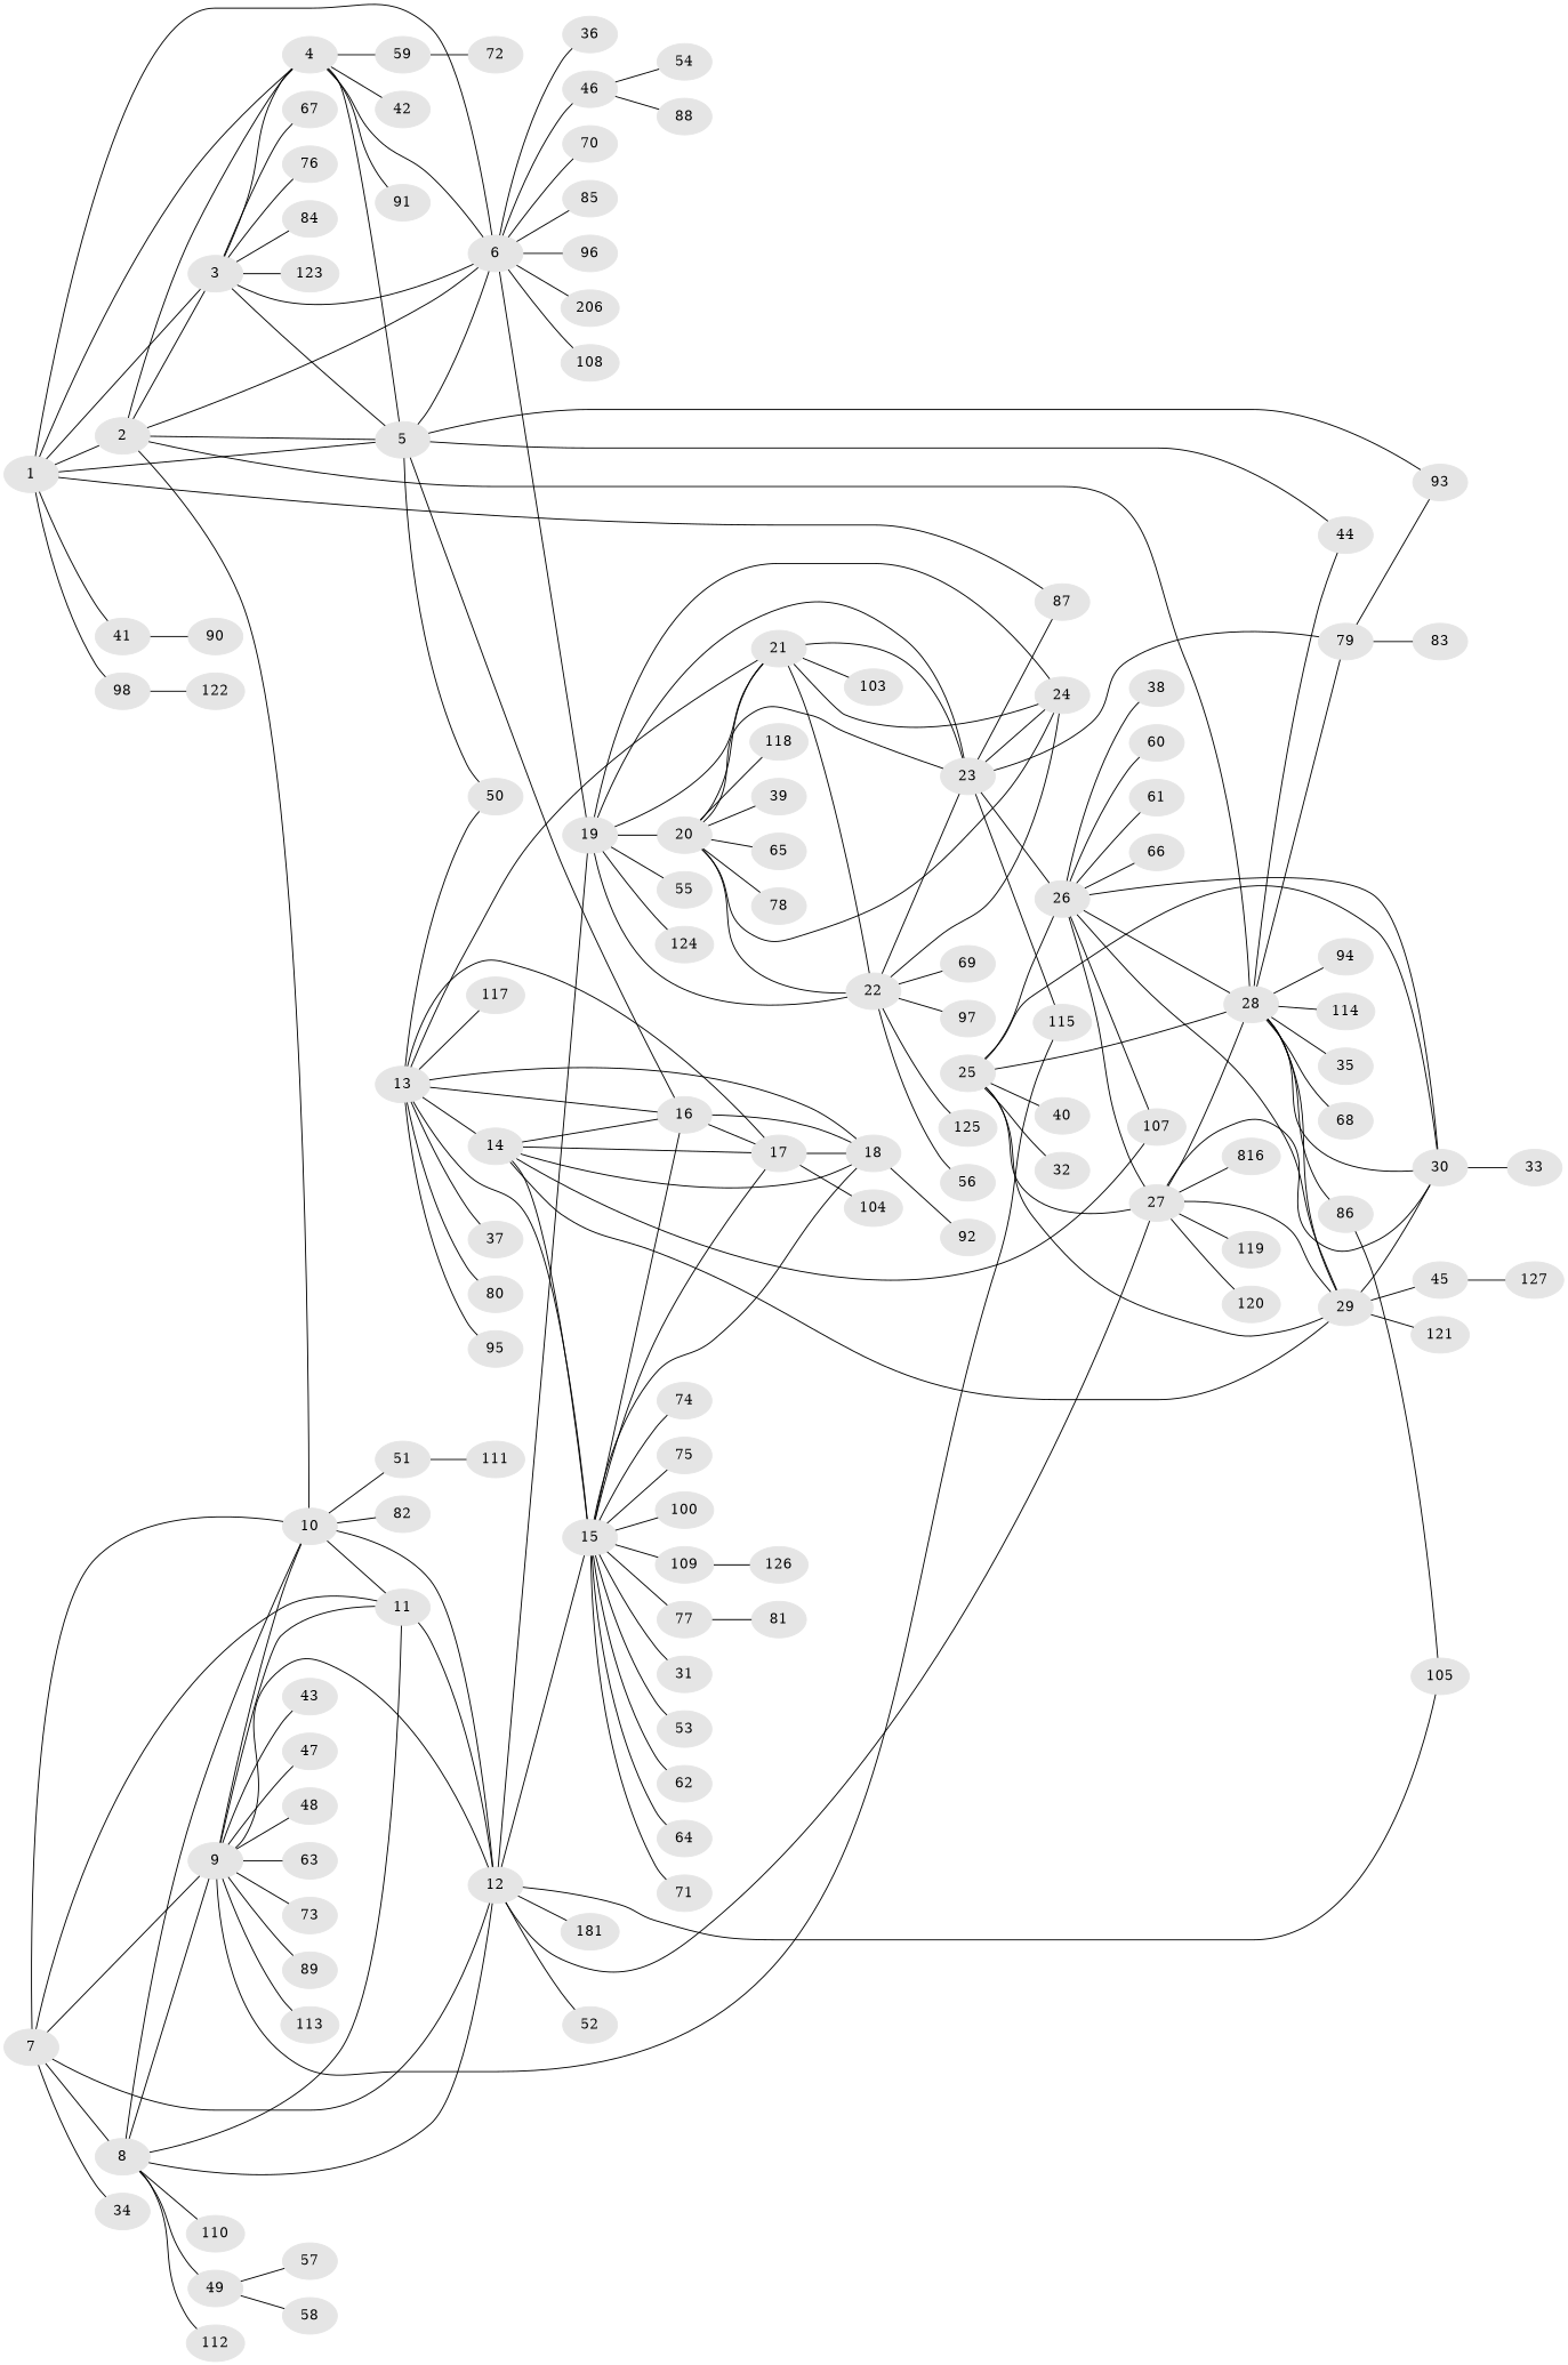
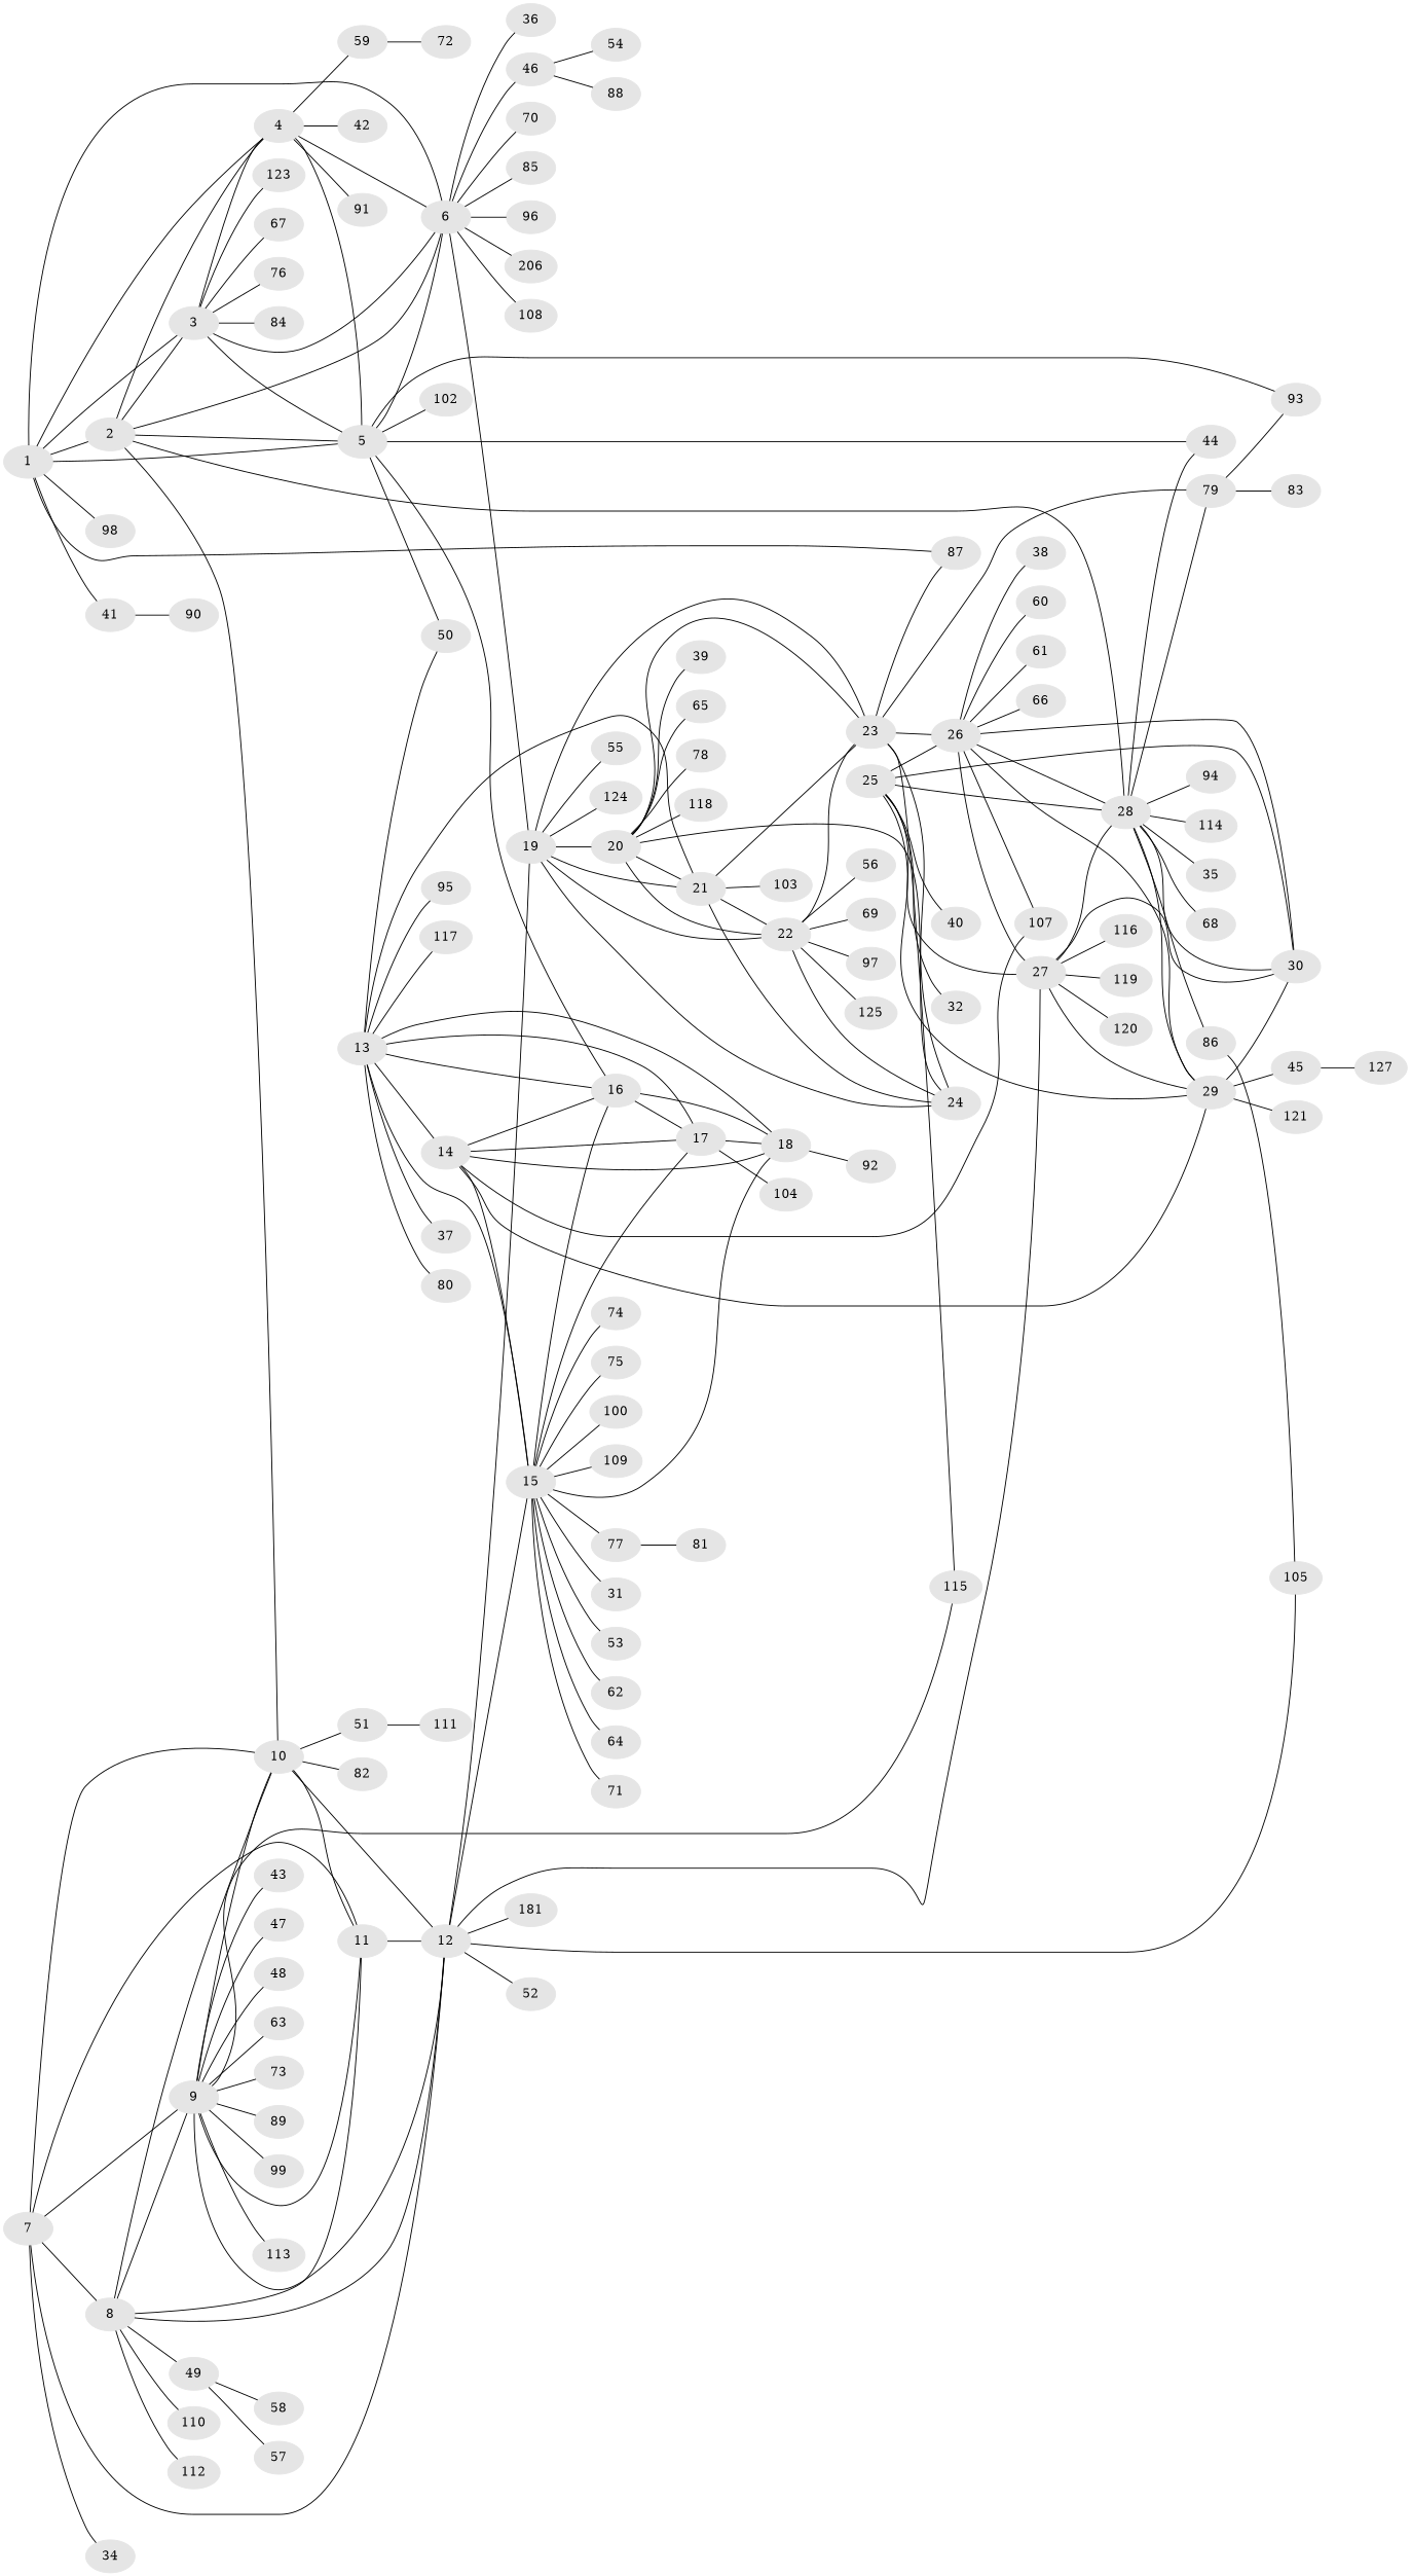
  graph {
    rankdir=LR
    node [color=gray90 style=filled]
    1
    2
    3
    4
    5
    6
    41
    87
    98
    10
    28
    67
    76
    84
    123
    42
    59
    91
    16
    44
    50
    93
+   102
    19
    36
    46
    70
    85
    96
    n30 [label=206]
    108
    90
-   122
    11
    12
    51
    82
    29
    79
    30
    35
    68
    86
    94
    114
    72
    17
    18
    21
    20
    22
    23
    24
    55
    124
    54
    88
    7
    8
    9
    34
    49
    110
    112
    43
    47
    48
    63
    73
    89
+   99
    113
    115
    15
    27
    52
    n77 [label=181]
    105
    57
    58
    111
    31
    53
    62
    64
    71
    74
    75
    77
    100
    109
-   116 [label=816]
+   116
    119
    120
    13
    14
    37
    80
    95
    117
    107
    104
    92
    103
    45
    121
    81
-   126
    39
    65
    78
    118
    56
    69
    97
    125
    26
    38
    60
    61
    66
    83
    25
    32
    40
-   33
    127
    1 -- 2
    1 -- 3
    1 -- 4
    1 -- 5
    1 -- 6
    1 -- 41
    1 -- 87
    1 -- 98
    2 -- 3
    2 -- 4
    2 -- 5
    2 -- 6
    2 -- 10
    2 -- 28
    3 -- 4
    3 -- 5
    3 -- 6
    3 -- 67
    3 -- 76
    3 -- 84
    3 -- 123
    4 -- 5
    4 -- 6
    4 -- 42
    4 -- 59
    4 -- 91
    5 -- 6
    5 -- 16
    5 -- 44
    5 -- 50
    5 -- 93
+   5 -- 102
    6 -- 19
    6 -- 36
    6 -- 46
    6 -- 70
    6 -- 85
    6 -- 96
    6 -- n30
    6 -- 108
    41 -- 90
-   98 -- 122
    10 -- 11
    10 -- 12
    10 -- 51
    10 -- 82
    28 -- 44
    28 -- 29
    28 -- 79
    28 -- 30
    28 -- 35
    28 -- 68
    28 -- 86
    28 -- 94
    28 -- 114
    59 -- 72
    16 -- 17
    16 -- 18
    19 -- 21
    19 -- 20
    19 -- 22
    19 -- 23
    19 -- 24
    19 -- 55
    19 -- 124
    46 -- 54
    46 -- 88
    11 -- 12
    12 -- 19
    12 -- 15
    12 -- 27
    12 -- 52
    12 -- n77
    12 -- 105
    51 -- 111
    29 -- 30
    29 -- 45
    29 -- 121
    79 -- 93
    79 -- 83
-   30 -- 33
    86 -- 105
    17 -- 18
    17 -- 104
    18 -- 92
    21 -- 22
    21 -- 23
    21 -- 24
    21 -- 103
    20 -- 21
    20 -- 22
    20 -- 23
    20 -- 24
    20 -- 39
    20 -- 65
    20 -- 78
    20 -- 118
    22 -- 23
    22 -- 24
    22 -- 56
    22 -- 69
    22 -- 97
    22 -- 125
    23 -- 87
    23 -- 79
    23 -- 24
    23 -- 115
    23 -- 26
    7 -- 10
    7 -- 11
    7 -- 12
    7 -- 8
    7 -- 9
    7 -- 34
    8 -- 10
    8 -- 11
    8 -- 12
    8 -- 9
    8 -- 49
    8 -- 110
    8 -- 112
    9 -- 10
    9 -- 11
    9 -- 12
    9 -- 43
    9 -- 47
    9 -- 48
    9 -- 63
    9 -- 73
    9 -- 89
+   9 -- 99
    9 -- 113
    9 -- 115
    49 -- 57
    49 -- 58
    15 -- 16
    15 -- 17
    15 -- 18
    15 -- 31
    15 -- 53
    15 -- 62
    15 -- 64
    15 -- 71
    15 -- 74
    15 -- 75
    15 -- 77
    15 -- 100
    15 -- 109
    27 -- 28
    27 -- 29
    27 -- 30
    27 -- 116
    27 -- 119
    27 -- 120
    77 -- 81
-   109 -- 126
    13 -- 16
    13 -- 50
    13 -- 17
    13 -- 18
    13 -- 21
    13 -- 15
    13 -- 14
    13 -- 37
    13 -- 80
    13 -- 95
    13 -- 117
    14 -- 16
    14 -- 29
    14 -- 17
    14 -- 18
    14 -- 15
    14 -- 107
    45 -- 127
    26 -- 28
    26 -- 29
    26 -- 30
    26 -- 27
    26 -- 107
    26 -- 38
    26 -- 60
    26 -- 61
    26 -- 66
    25 -- 28
    25 -- 29
    25 -- 30
    25 -- 27
    25 -- 26
    25 -- 32
    25 -- 40
  }
